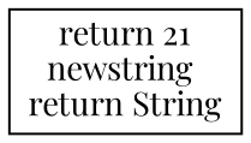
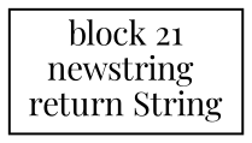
  digraph {
    fontname="Playfair Display"
-   n1 [label="return 21\nnewstring \nreturn String" shape=box fontname="Playfair Display"]
+   n1 [label="block 21\nnewstring \nreturn String" shape=box fontname="Playfair Display"]
  }
